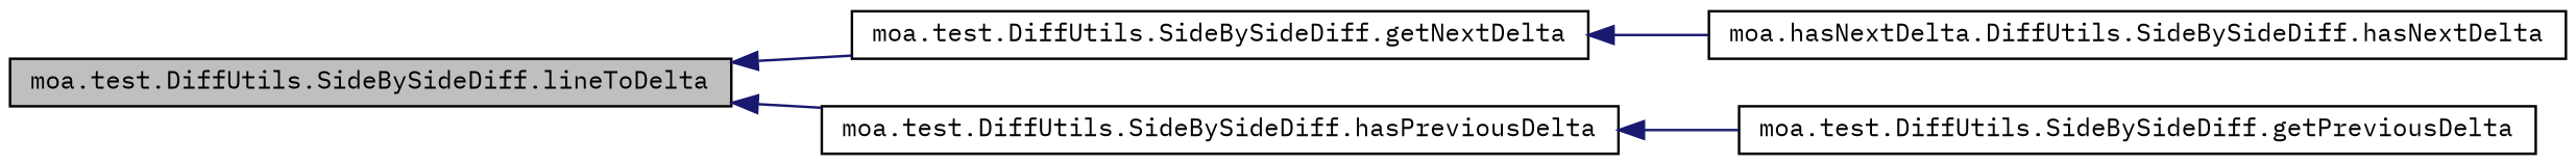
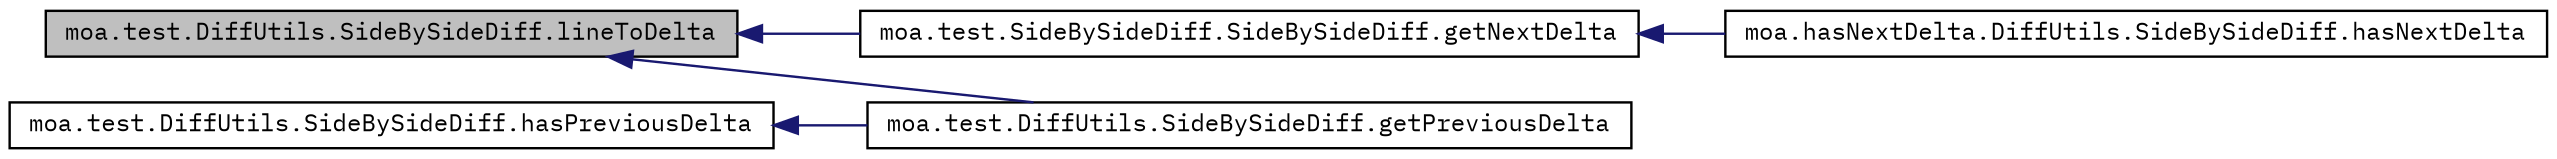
  digraph {
    fontname="IBM Plex Mono"
    rankdir=LR
    node [color=black fillcolor=white fontname="IBM Plex Mono" fontsize=10 shape=record style=filled]
    edge [color=midnightblue dir=back fontname="IBM Plex Mono" fontsize=10 labelfontname=Helvetica labelfontsize=10 style=solid]
    n1 [fillcolor=grey75 fontcolor=black height=0.2 label="moa.test.DiffUtils.SideBySideDiff.lineToDelta" width=0.4]
-   n2 [height=0.2 label="moa.test.DiffUtils.SideBySideDiff.getNextDelta" width=0.4]
+   n2 [height=0.2 label="moa.test.SideBySideDiff.SideBySideDiff.getNextDelta" width=0.4]
    n3 [height=0.2 label="moa.test.DiffUtils.SideBySideDiff.getPreviousDelta" width=0.4]
    n4 [height=0.2 label="moa.hasNextDelta.DiffUtils.SideBySideDiff.hasNextDelta" width=0.4]
    n5 [height=0.2 label="moa.test.DiffUtils.SideBySideDiff.hasPreviousDelta" width=0.4]
    n1 -> n2
-   n1 -> n5
+   n1 -> n3
    n2 -> n4
    n5 -> n3
  }
